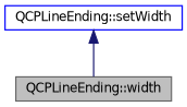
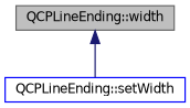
  digraph {
    rankdir=TB
    node [fontname=Helvetica fontsize=10 shape=record style=filled]
    n1 [color=gray40 fillcolor=grey75 fontcolor=black height=0.2 label="QCPLineEnding::width" width=0.4]
    n2 [color=blue fillcolor=white height=0.2 label="QCPLineEnding::setWidth" width=0.4]
-   n2 -> n1 [color=midnightblue dir=back fontname=Helvetica fontsize=10 labelfontname=Helvetica labelfontsize=10 style=solid]
+   n1 -> n2 [color=midnightblue dir=back fontname=Helvetica fontsize=10 labelfontname=Helvetica labelfontsize=10 style=solid]
  }
